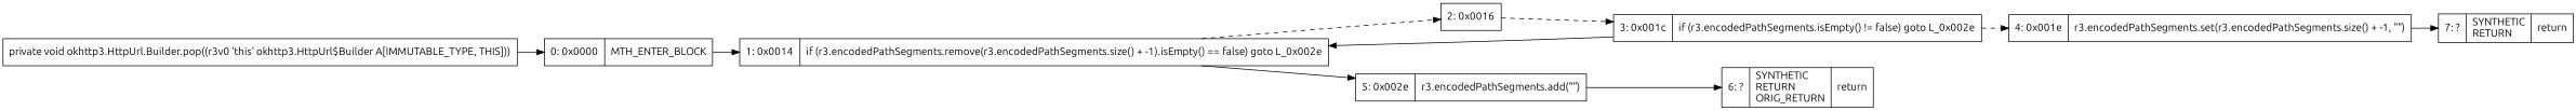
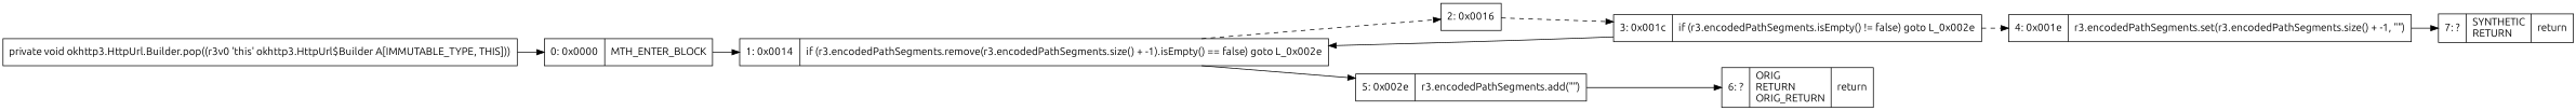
  digraph {
    fontname=Ubuntu
    rankdir=LR
    node [fontname=Ubuntu shape=record]
    edge [fontname=Ubuntu]
    n1 [label="{0\:\ 0x0000|MTH_ENTER_BLOCK\l}"]
    n2 [label="{1\:\ 0x0014|if (r3.encodedPathSegments.remove(r3.encodedPathSegments.size() + \-1).isEmpty() == false) goto L_0x002e\l}"]
    n3 [label="{2\:\ 0x0016}"]
    n4 [label="{5\:\ 0x002e|r3.encodedPathSegments.add(\"\")\l}"]
    n5 [label="{3\:\ 0x001c|if (r3.encodedPathSegments.isEmpty() != false) goto L_0x002e\l}"]
-   n6 [label="{6\:\ ?|SYNTHETIC\lRETURN\lORIG_RETURN\l|return\l}"]
+   n6 [label="{6\:\ ?|ORIG\lRETURN\lORIG_RETURN\l|return\l}"]
    n7 [label="{4\:\ 0x001e|r3.encodedPathSegments.set(r3.encodedPathSegments.size() + \-1, \"\")\l}"]
    n8 [label="{7\:\ ?|SYNTHETIC\lRETURN\l|return\l}"]
    n9 [label="{private void okhttp3.HttpUrl.Builder.pop((r3v0 'this' okhttp3.HttpUrl$Builder A[IMMUTABLE_TYPE, THIS])) }"]
    n1 -> n2
    n2 -> n3 [style=dashed]
    n2 -> n4
    n3 -> n5 [style=dashed]
    n4 -> n6
    n5 -> n2
    n5 -> n7 [style=dashed]
    n7 -> n8
    n9 -> n1
  }
